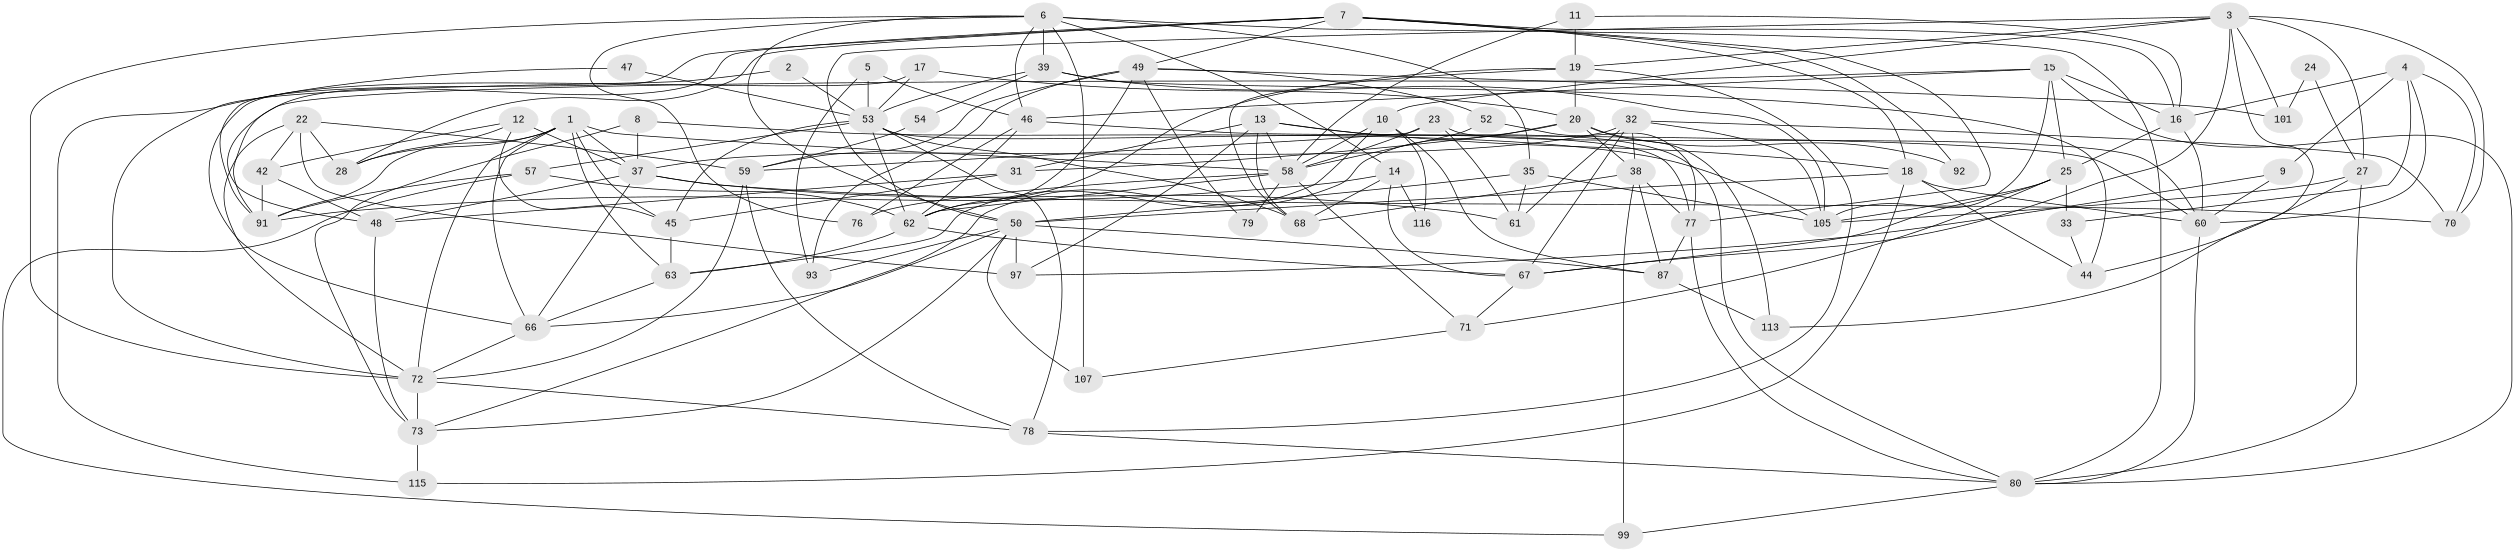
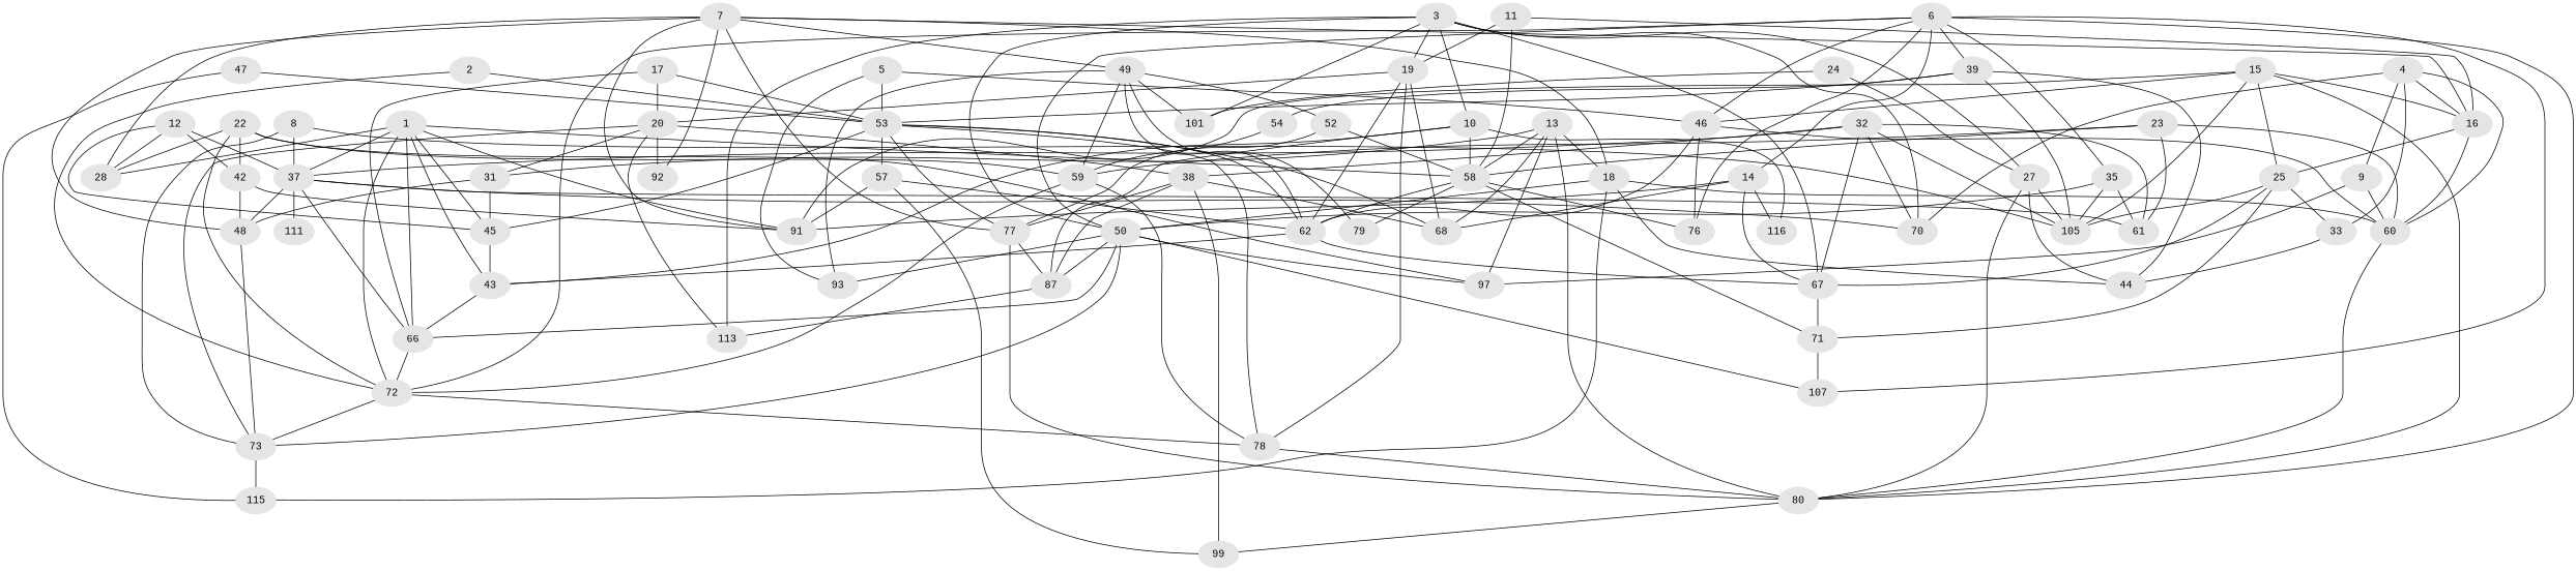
  graph {
    fontname="Liberation Mono"
    node [color=gray90 fontname="Liberation Mono" style=filled]
    edge [fontname="Liberation Mono"]
    1 [super="+112"]
    28
    37 [super="+74"]
    45 [super="+106"]
    58 [super="+104"]
-   63 [super="+90"]
+   63 [super="+90" label=43]
    66 [super="+103"]
    72 [super="+109"]
    91 [super="+102"]
    70 [super="+121"]
    48 [super="+95"]
+   111
    61
    76
    62 [super="+114"]
    71
    79 [super="+108"]
    73 [super="+100"]
    78
    53 [super="+86"]
    77
    68 [super="+88"]
    57
    2
    3 [super="+40"]
    10 [super="+56"]
    19 [super="+82"]
    27 [super="+117"]
    50 [super="+75"]
    67
    101
    113
    87 [super="+89"]
    116
    20 [super="+36"]
    80 [super="+94"]
    105 [super="+118"]
    44 [super="+51"]
    93
    107
    97
    4 [super="+65"]
    9
    16 [super="+21"]
    33
    60 [super="+84"]
    25 [super="+64"]
    46 [super="+119"]
    5
    6 [super="+34"]
    14 [super="+98"]
    35 [super="+55"]
    39 [super="+43"]
    54
    99
    7 [super="+81"]
    18 [super="+110"]
    49 [super="+85"]
    92
    115
    59 [super="+83"]
    52
    8
    11
    12
    42
    13 [super="+30"]
    31 [super="+41"]
    15 [super="+26"]
    38 [super="+69"]
    17
    22 [super="+96"]
    23 [super="+29"]
    24
    32 [super="+120"]
    47
    1 -- 28
    1 -- 37
    1 -- 45
    1 -- 58
    1 -- 63
    1 -- 66
    1 -- 72
    1 -- 91
    37 -- 66
    37 -- 70
    37 -- 48
+   37 -- 111
    37 -- 61
    45 -- 63
    58 -- 76
    58 -- 62
    58 -- 71
    58 -- 79 [weight=2]
    63 -- 66
    66 -- 72
    72 -- 73
    72 -- 78
    48 -- 73
    62 -- 63
    62 -- 67
    71 -- 107
    73 -- 115
    78 -- 80
    53 -- 45
    53 -- 62
    53 -- 78
    53 -- 77
    53 -- 68
    53 -- 57
    77 -- 87
    77 -- 80
    57 -- 91
    57 -- 62
    57 -- 99
    2 -- 72
    2 -- 53
    3 -- 70
    3 -- 10
    3 -- 19
    3 -- 27
    3 -- 50
    3 -- 67
    3 -- 101
    3 -- 113
    10 -- 58
    10 -- 63
    10 -- 87
    10 -- 116
    19 -- 62
    19 -- 78
    19 -- 68
    19 -- 20
    27 -- 80
    27 -- 105
    27 -- 44
    50 -- 66
    50 -- 73
    50 -- 87
    50 -- 93
    50 -- 107
    50 -- 97
    67 -- 71
    87 -- 113
    20 -- 73
    20 -- 113
    20 -- 92
    20 -- 31
    20 -- 38
    80 -- 99
    4 -- 70
    4 -- 9
    4 -- 16
    4 -- 33
    4 -- 60
    9 -- 97
    9 -- 60
    16 -- 60
    16 -- 25
    33 -- 44
    60 -- 80
    25 -- 71
    25 -- 67
    25 -- 105
    25 -- 33
    46 -- 76
    46 -- 62
    46 -- 60
    5 -- 53
    5 -- 93
    5 -- 46
    6 -- 72
    6 -- 76
    6 -- 50
    6 -- 80
    6 -- 107
    6 -- 46
    6 -- 14
    6 -- 35
    6 -- 39
    14 -- 91
    14 -- 68
    14 -- 67
    14 -- 116
    35 -- 61
    35 -- 50
    35 -- 105
    39 -- 53
    39 -- 105
    39 -- 44
    39 -- 54
    54 -- 59
    7 -- 28
    7 -- 91
    7 -- 48
    7 -- 77
    7 -- 16
    7 -- 18
    7 -- 49
    7 -- 92
    18 -- 50
    18 -- 44
    18 -- 60
    18 -- 115
    49 -- 62
    49 -- 79
    49 -- 101
    49 -- 93
    49 -- 59
    49 -- 52
    59 -- 72
    59 -- 78
    52 -- 58
    52 -- 77
    8 -- 37
    8 -- 73
    8 -- 105
    11 -- 58
    11 -- 19
    11 -- 16
    12 -- 28
    12 -- 37
    12 -- 45
    12 -- 42
    42 -- 91
    42 -- 48
    13 -- 58
    13 -- 68
    13 -- 80
    13 -- 97
    13 -- 18
    13 -- 31 [weight=2]
    31 -- 45
    31 -- 48 [weight=2]
    15 -- 91
    15 -- 80
    15 -- 105
    15 -- 16
    15 -- 25
    15 -- 46
    38 -- 77
    38 -- 68
    38 -- 87 [weight=2]
    38 -- 99
    17 -- 66
    17 -- 53 [weight=2]
    17 -- 20
    22 -- 28
    22 -- 72
    22 -- 97
    22 -- 59
    22 -- 42
    23 -- 58
    23 -- 61
    23 -- 60
    23 -- 59
    24 -- 27
    24 -- 101
    32 -- 37
    32 -- 70
    32 -- 61
    32 -- 67
    32 -- 105
    32 -- 38
    47 -- 53
    47 -- 115
  }
